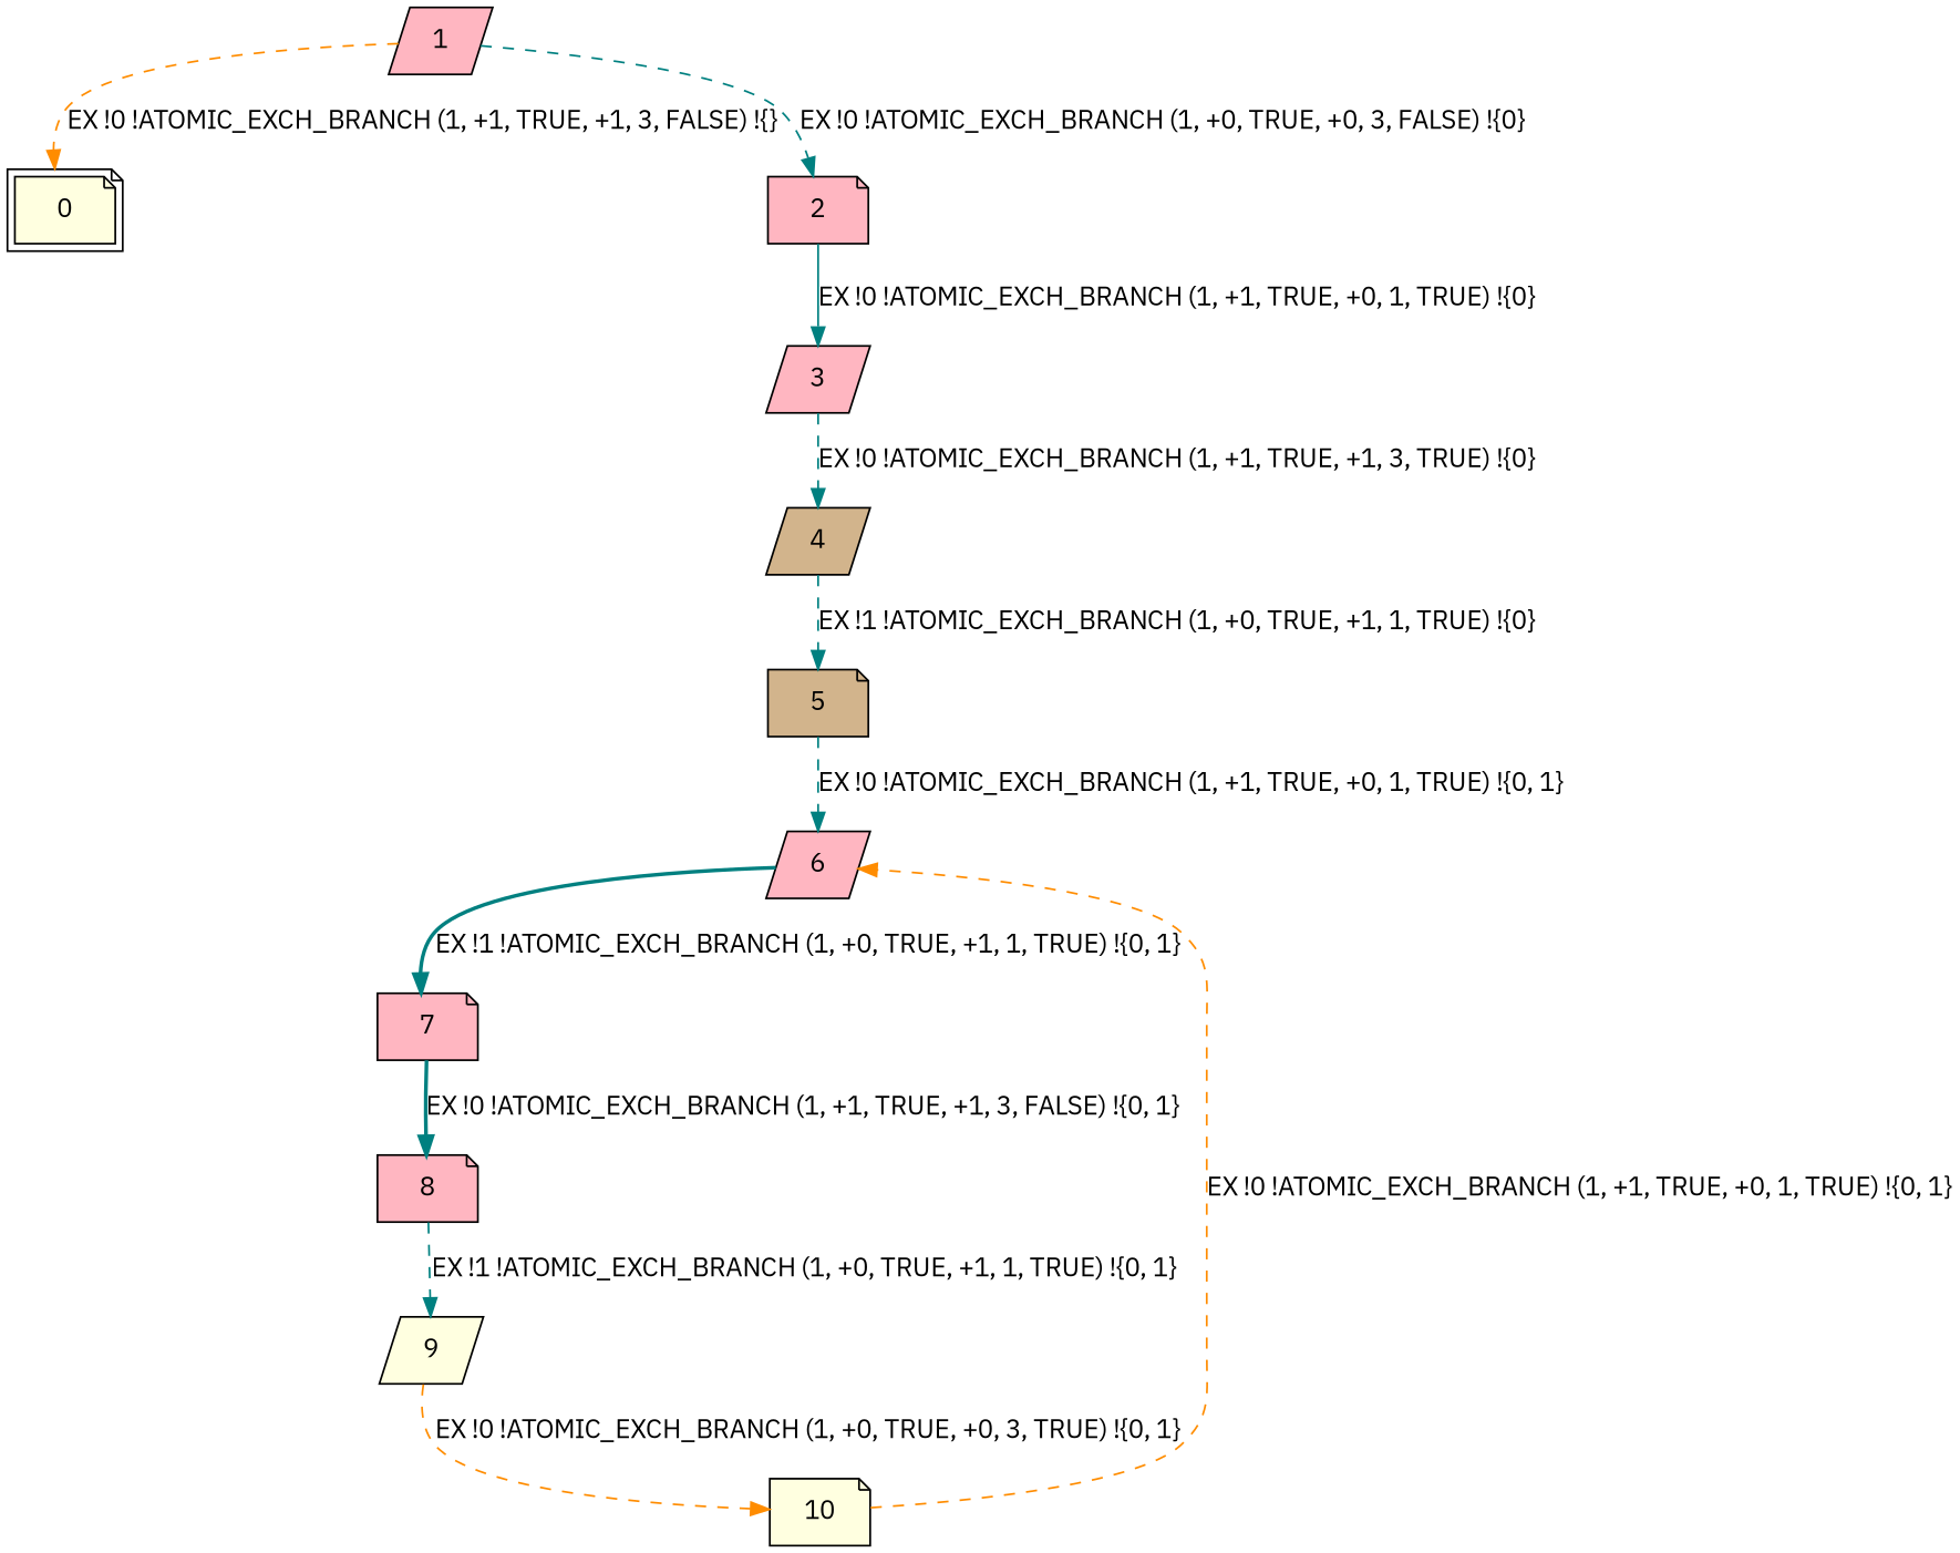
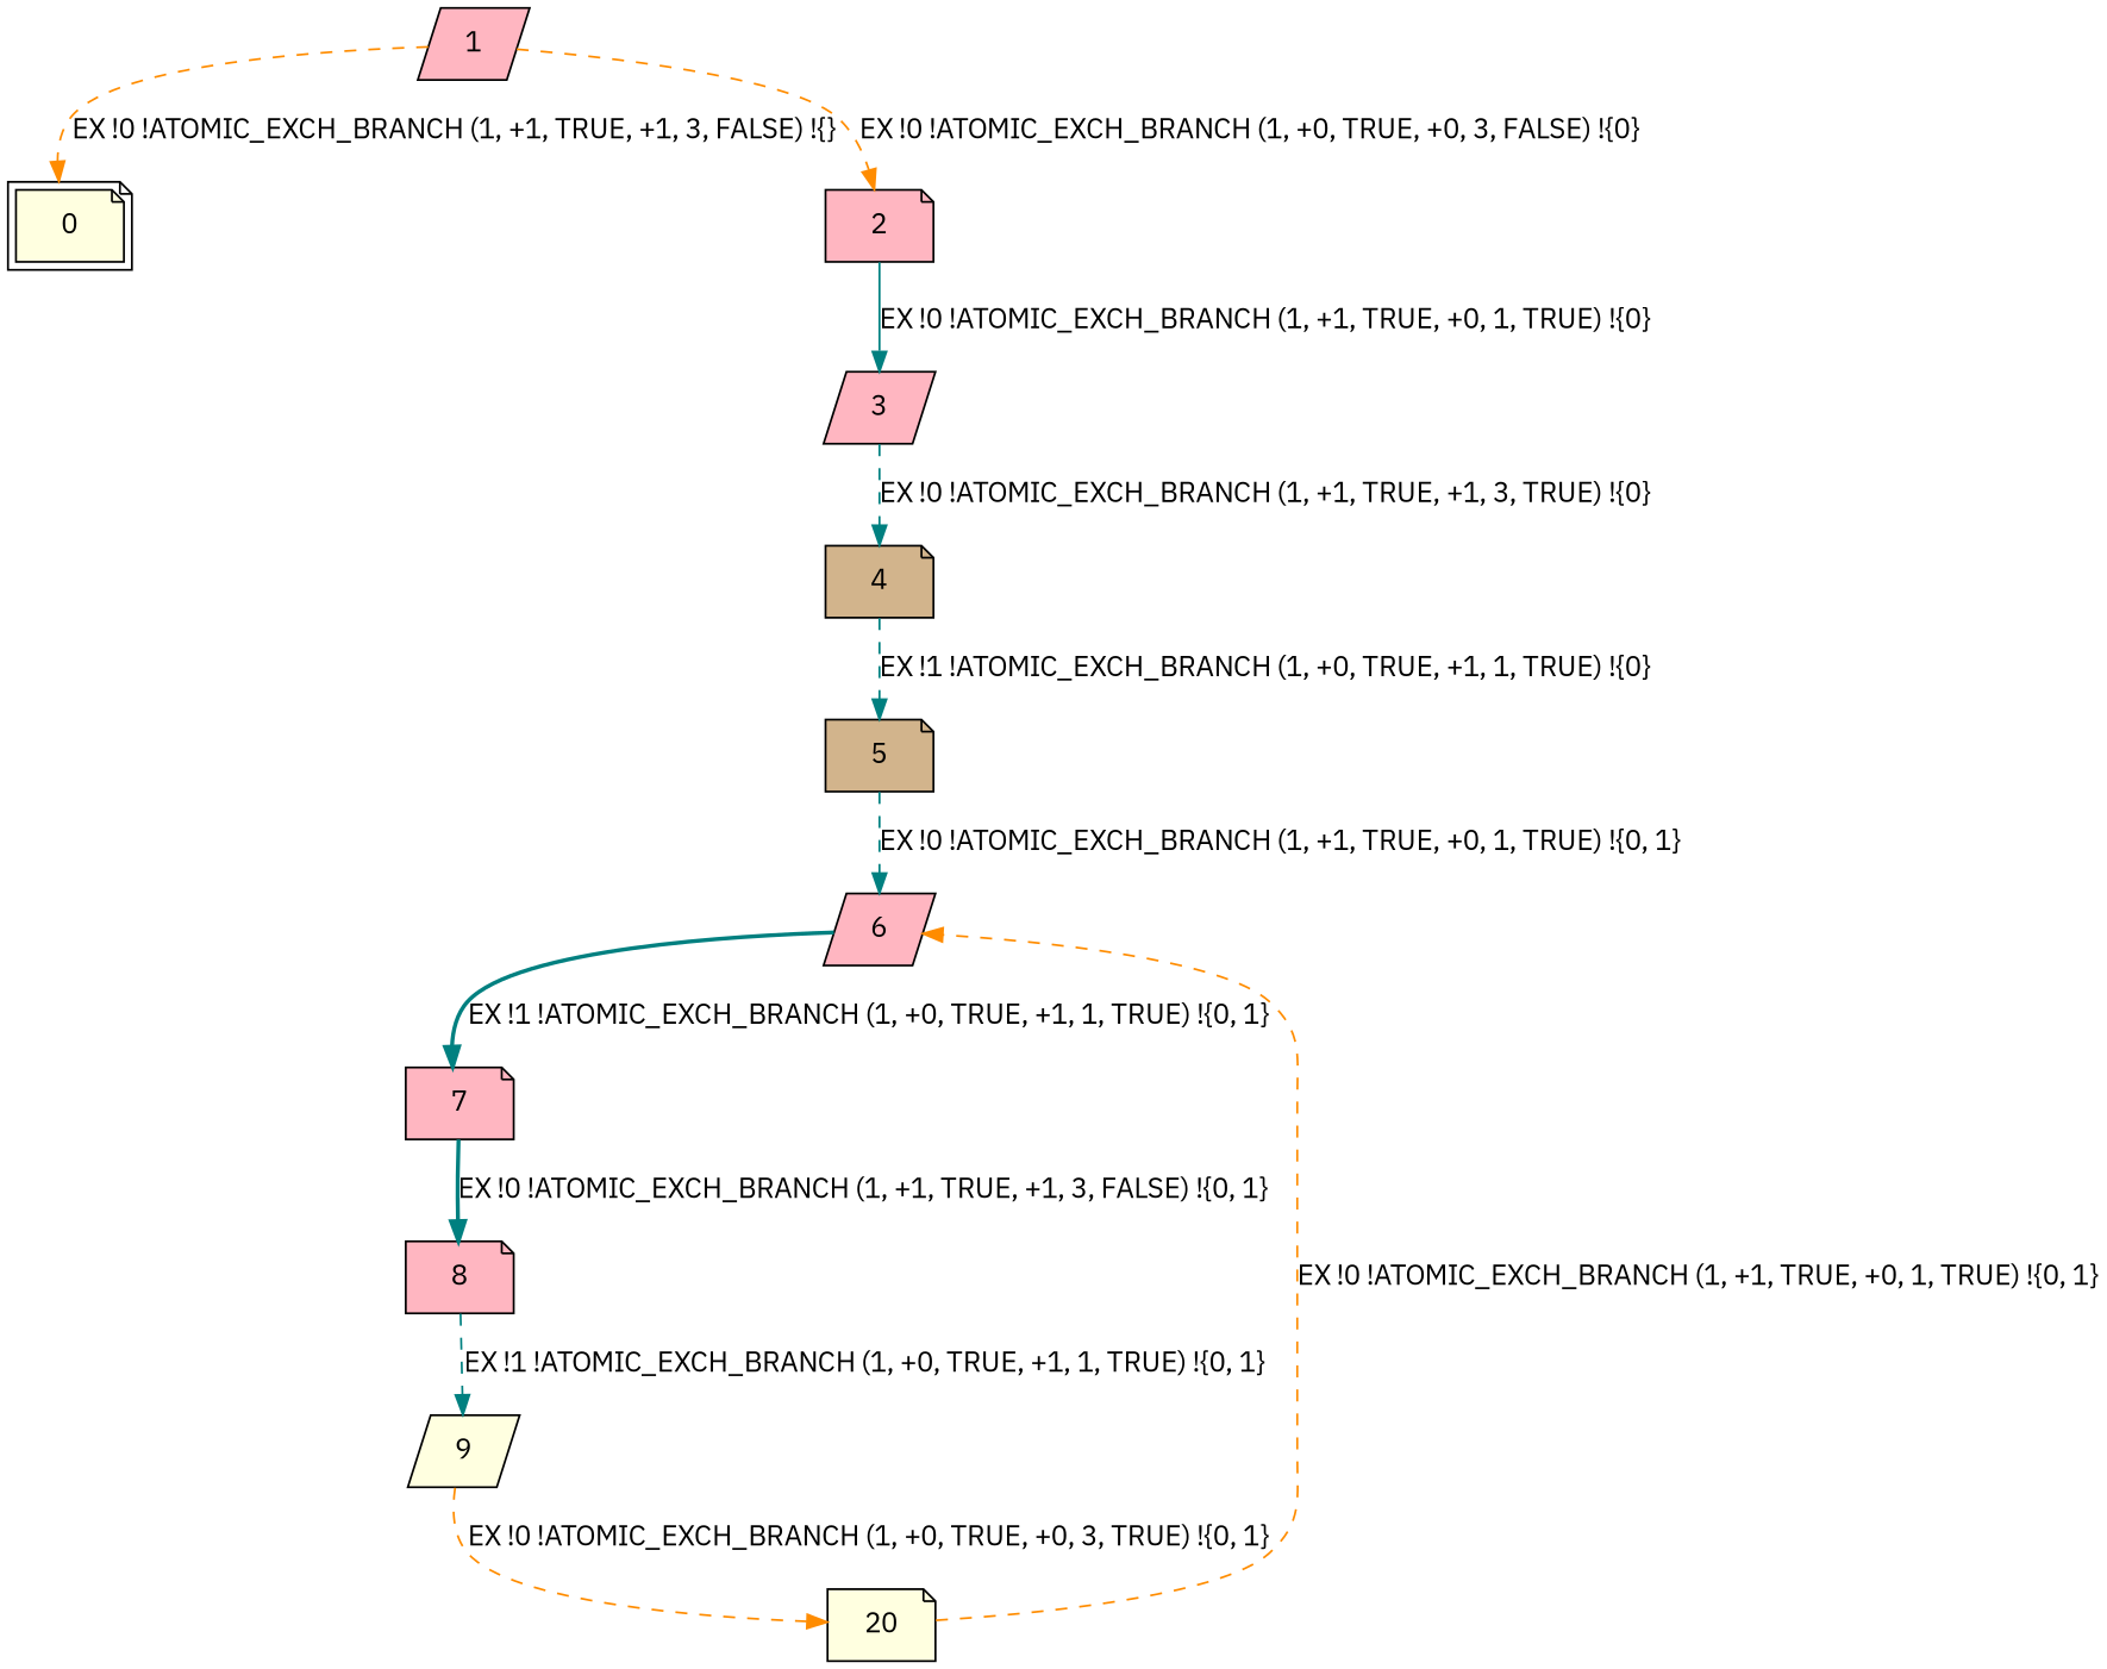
  digraph {
    fontname="IBM Plex Sans"
    node [fillcolor=lightpink fontname="IBM Plex Sans" shape=note style=filled]
    edge [color=teal fontname="IBM Plex Sans" style=dashed]
    0 [fillcolor=lightyellow peripheries=2]
    1 [shape=parallelogram]
    2
    3 [shape=parallelogram]
-   4 [fillcolor=tan shape=parallelogram]
+   4 [fillcolor=tan]
    5 [fillcolor=tan]
    6 [shape=parallelogram]
    7
    8
    9 [fillcolor=lightyellow shape=parallelogram]
-   10 [fillcolor=lightyellow]
+   10 [fillcolor=lightyellow label=20]
    1 -> 0 [color=darkorange label="EX !0 !ATOMIC_EXCH_BRANCH (1, +1, TRUE, +1, 3, FALSE) !{}"]
-   1 -> 2 [label="EX !0 !ATOMIC_EXCH_BRANCH (1, +0, TRUE, +0, 3, FALSE) !{0}"]
+   1 -> 2 [color=darkorange label="EX !0 !ATOMIC_EXCH_BRANCH (1, +0, TRUE, +0, 3, FALSE) !{0}"]
    2 -> 3 [label="EX !0 !ATOMIC_EXCH_BRANCH (1, +1, TRUE, +0, 1, TRUE) !{0}" style=solid]
    3 -> 4 [label="EX !0 !ATOMIC_EXCH_BRANCH (1, +1, TRUE, +1, 3, TRUE) !{0}"]
    4 -> 5 [label="EX !1 !ATOMIC_EXCH_BRANCH (1, +0, TRUE, +1, 1, TRUE) !{0}"]
    5 -> 6 [label="EX !0 !ATOMIC_EXCH_BRANCH (1, +1, TRUE, +0, 1, TRUE) !{0, 1}"]
    6 -> 7 [label="EX !1 !ATOMIC_EXCH_BRANCH (1, +0, TRUE, +1, 1, TRUE) !{0, 1}" style=bold]
    7 -> 8 [label="EX !0 !ATOMIC_EXCH_BRANCH (1, +1, TRUE, +1, 3, FALSE) !{0, 1}" style=bold]
    8 -> 9 [label="EX !1 !ATOMIC_EXCH_BRANCH (1, +0, TRUE, +1, 1, TRUE) !{0, 1}"]
    9 -> 10 [color=darkorange label="EX !0 !ATOMIC_EXCH_BRANCH (1, +0, TRUE, +0, 3, TRUE) !{0, 1}"]
    10 -> 6 [color=darkorange label="EX !0 !ATOMIC_EXCH_BRANCH (1, +1, TRUE, +0, 1, TRUE) !{0, 1}"]
  }
